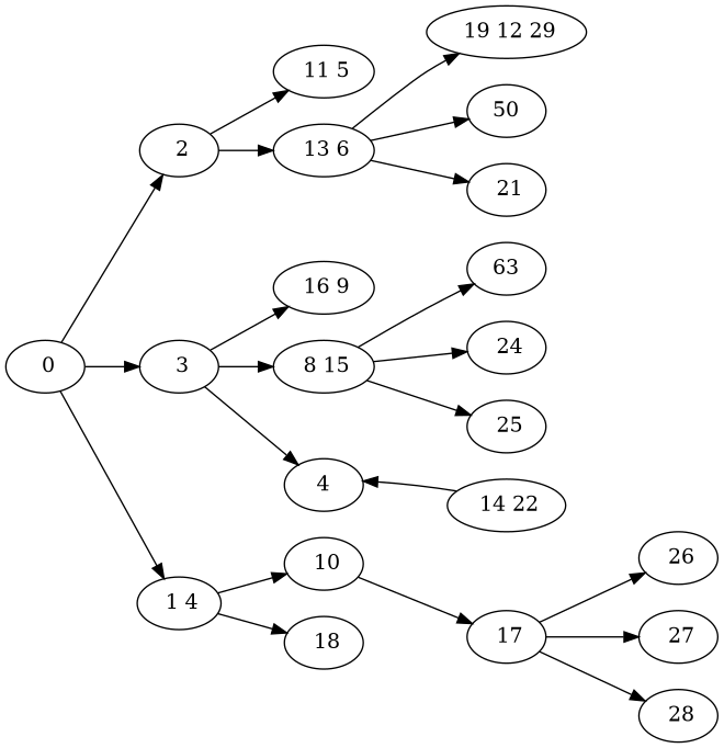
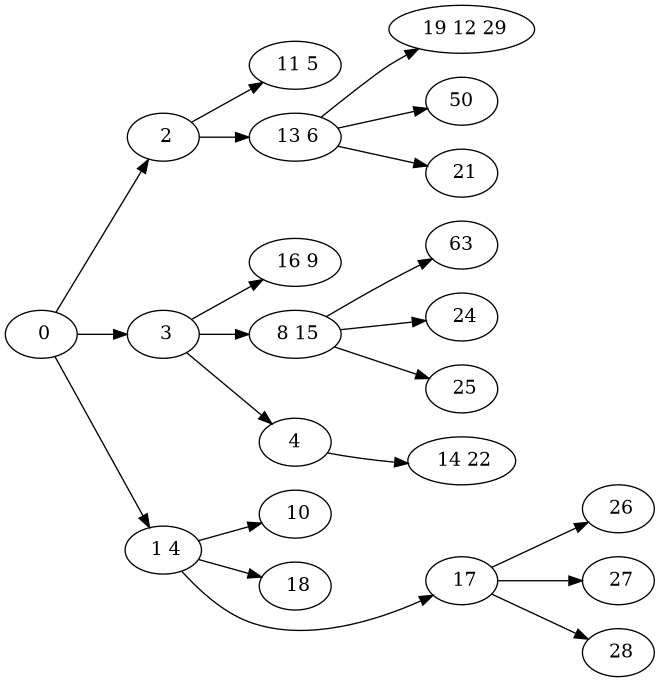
  digraph {
    rankdir=LR
    " 0"
    " 2"
    " 3"
    " 1 4"
    " 11 5"
    " 13 6"
    " 16 9"
    " 8 15"
    n9 [label=4]
    " 10"
    " 18"
    " 19 12 29"
    n13 [label=50]
    " 21"
    n15 [label=63]
    " 24"
    " 25"
    " 14 22"
    " 17"
    " 26"
    " 27"
    " 28"
    " 0" -> " 2"
    " 0" -> " 3"
    " 0" -> " 1 4"
    " 2" -> " 11 5"
    " 2" -> " 13 6"
    " 3" -> " 16 9"
    " 3" -> " 8 15"
    " 3" -> n9
    " 1 4" -> " 10"
    " 1 4" -> " 18"
    " 13 6" -> " 19 12 29"
    " 13 6" -> n13
    " 13 6" -> " 21"
    " 8 15" -> n15
    " 8 15" -> " 24"
    " 8 15" -> " 25"
-   " 14 22" -> n9
-   " 10" -> " 17"
+   n9 -> " 14 22"
+   " 1 4" -> " 17"
    " 17" -> " 26"
    " 17" -> " 27"
    " 17" -> " 28"
  }
